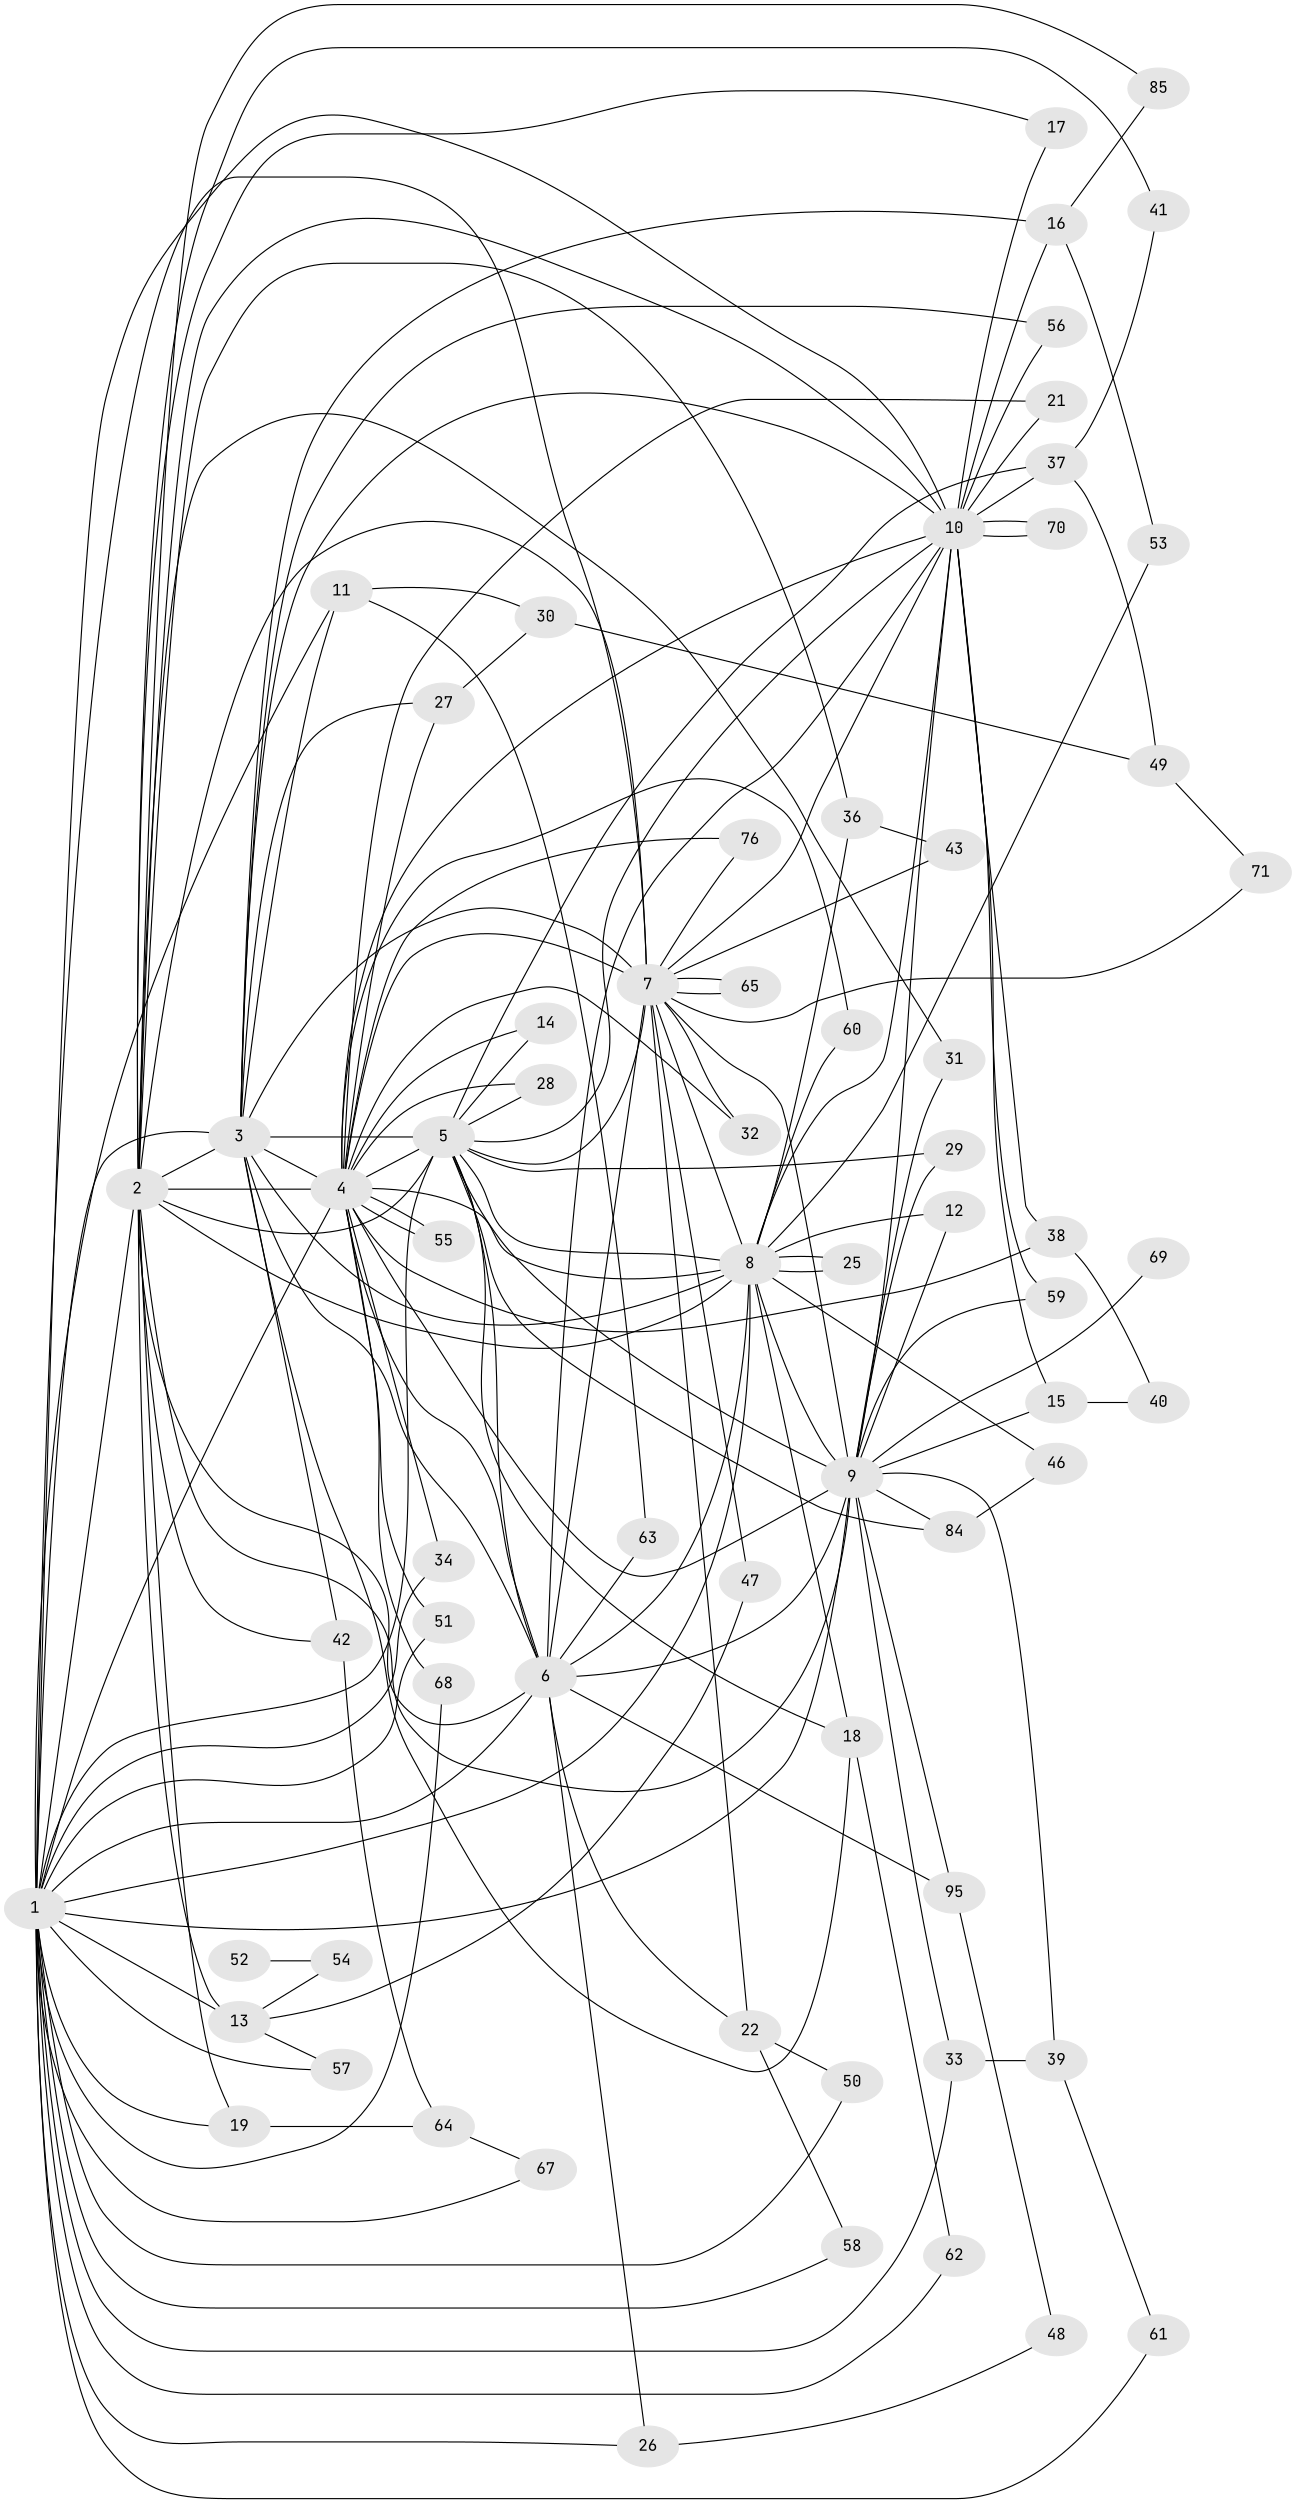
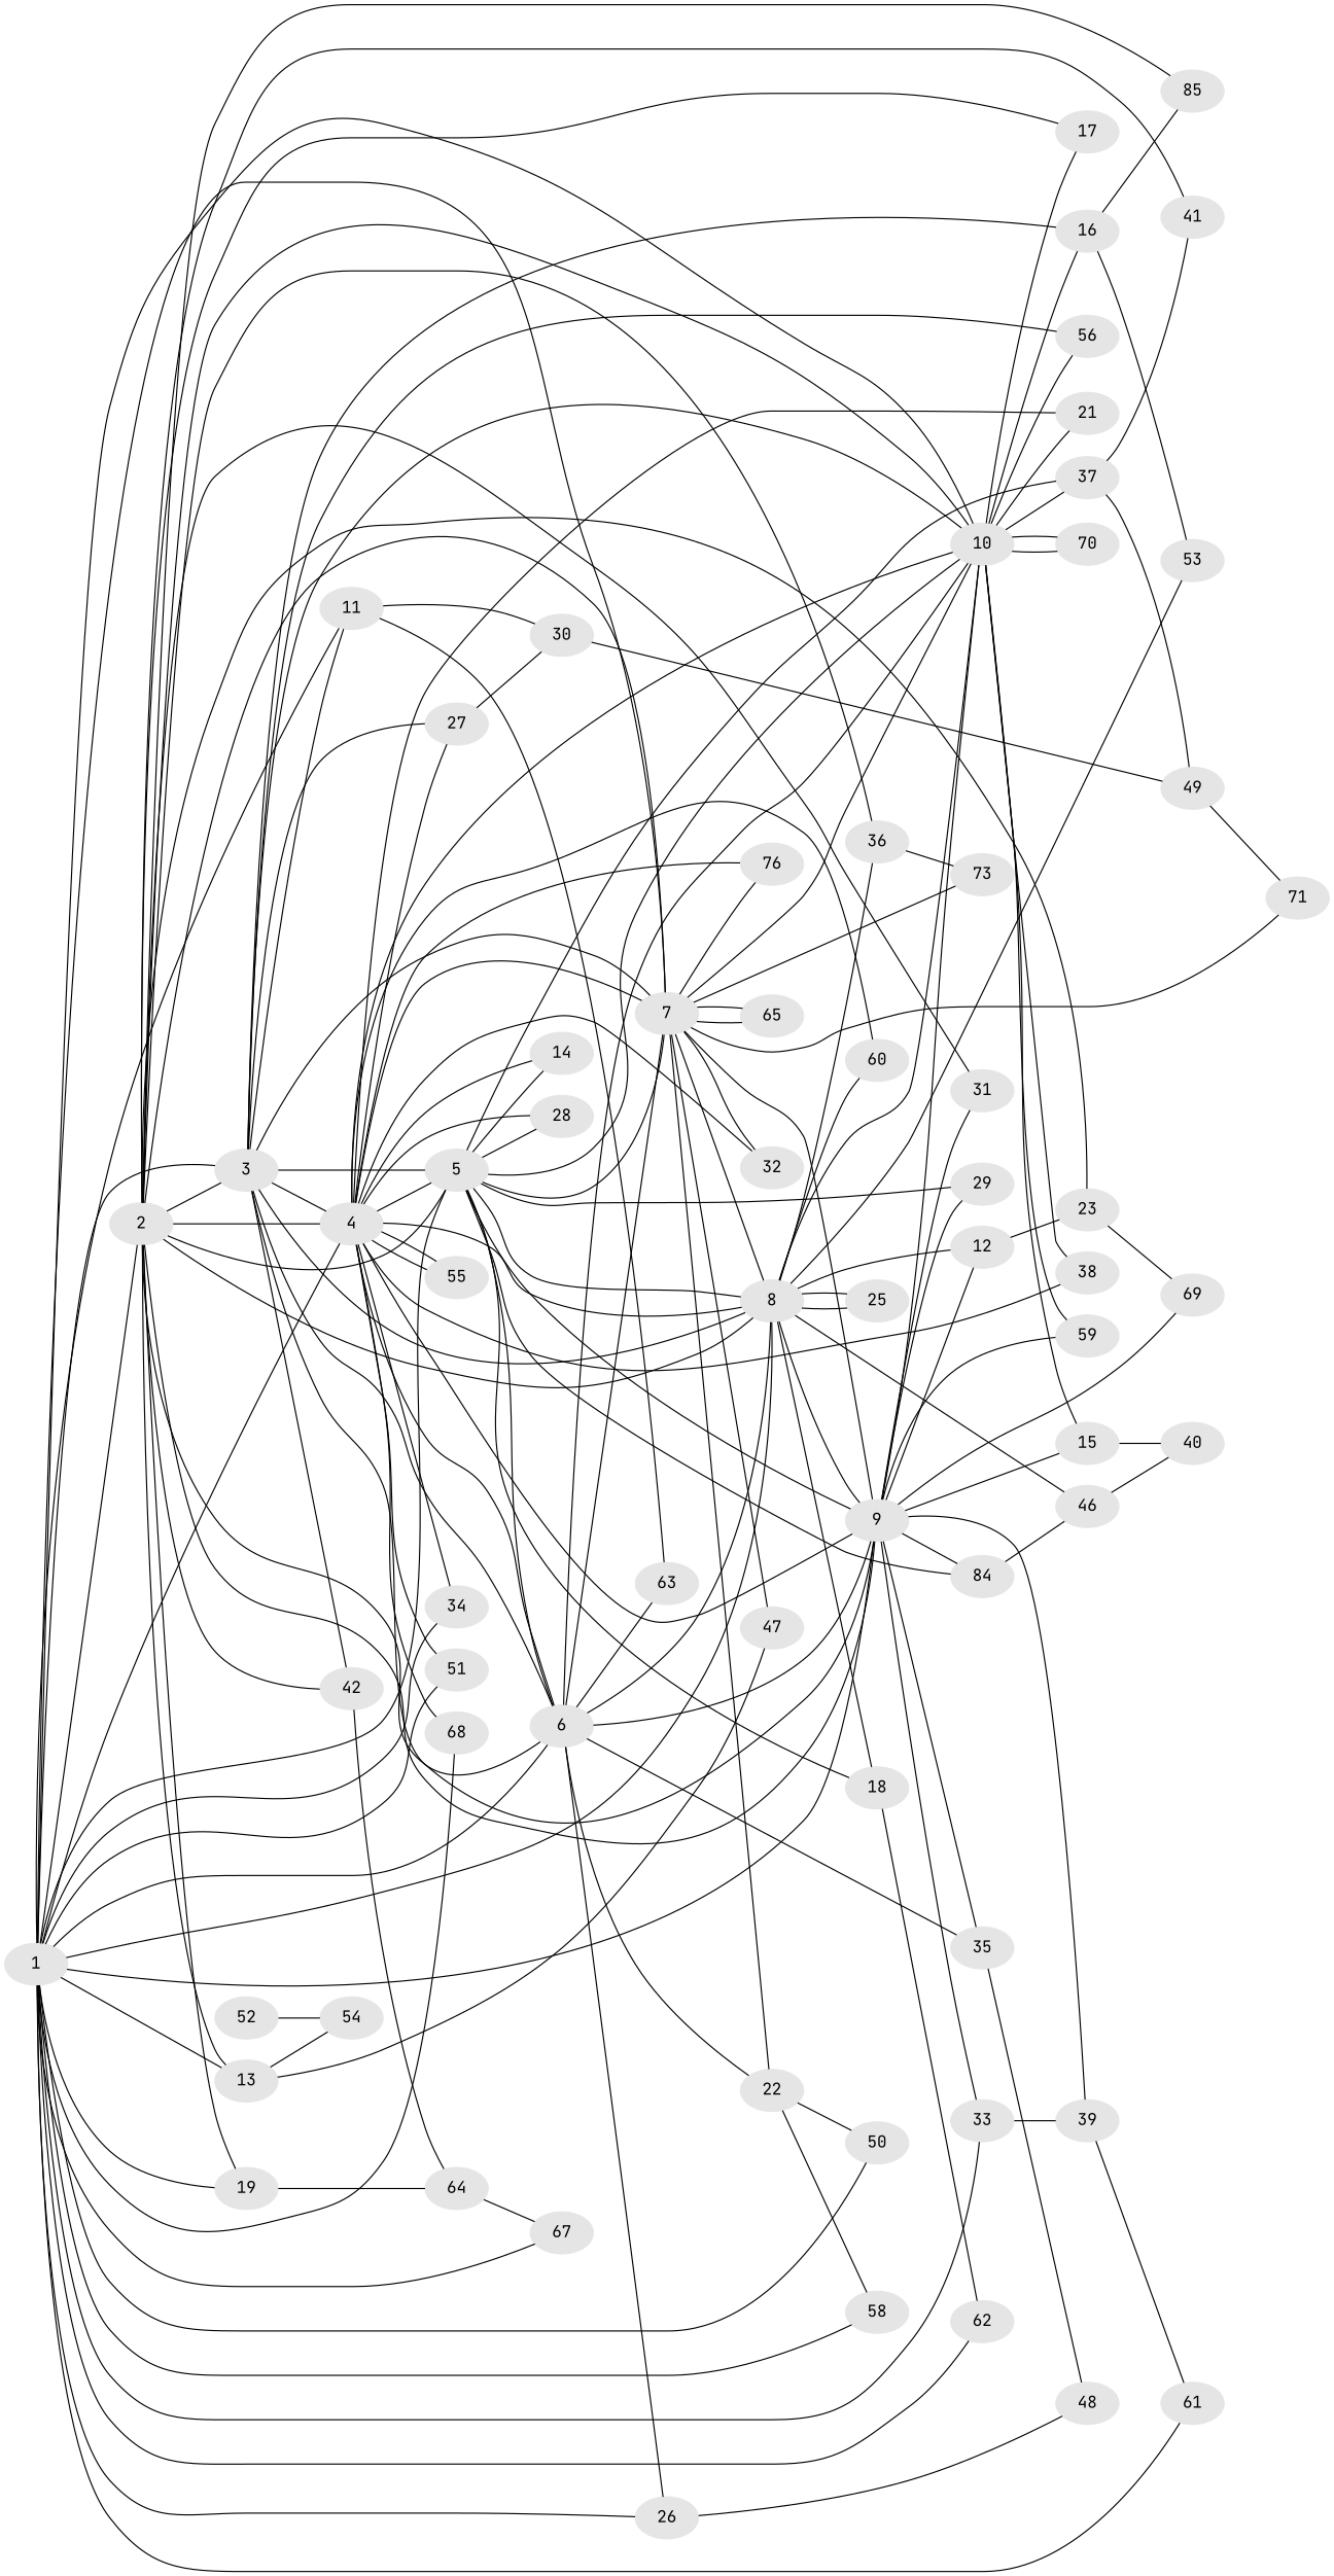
  graph {
    fontname="JetBrains Mono"
    rankdir=LR
    node [color=gray90 fontname="JetBrains Mono" style=filled]
    edge [fontname="JetBrains Mono"]
    1
    2
    3
    4
    5
    6
    7
    8
    9
    10
    11
    13
    19
    26
    33
    34
    50
    51
-   57
    58
    61
    62
    67
    68
    17
+   23
    31
    36
    41
    42
    n31 [label=85]
    16
    27
    56
    14
    21
    28
    32
    38
    55
    60
    n42 [label=76]
    18
    n44 [label=84]
    29
    37
    22
-   35 [label=95]
+   35
    63
-   43
+   43 [label=73]
    47
    65
    71
    12
    25
    46
    53
    15
    39
    59
    69
    70
    30
    54
    64
    48
    40
    49
    52
    1 -- 2
    1 -- 3
    1 -- 4
    1 -- 5
    1 -- 6
    1 -- 7
    1 -- 8
    1 -- 9
    1 -- 10
    1 -- 11
    1 -- 13
    1 -- 19
    1 -- 26
    1 -- 33
    1 -- 34
    1 -- 50
    1 -- 51
-   1 -- 57
    1 -- 58
    1 -- 61
    1 -- 62
    1 -- 67
    1 -- 68
    2 -- 3
    2 -- 4
    2 -- 5
    2 -- 6
    2 -- 7
    2 -- 8
    2 -- 9
    2 -- 10
    2 -- 13
    2 -- 19
    2 -- 17
+   2 -- 23
    2 -- 31
    2 -- 36
    2 -- 41
    2 -- 42
    2 -- n31
    3 -- 4
    3 -- 5
    3 -- 6
    3 -- 7
    3 -- 8
-   3 -- 18
+   3 -- 9
    3 -- 10
    3 -- 11
    3 -- 42
    3 -- 16
    3 -- 27
    3 -- 56
    4 -- 5
    4 -- 6
    4 -- 7
    4 -- 8
    4 -- 9
    4 -- 10
    4 -- 34
    4 -- 51
    4 -- 68
    4 -- 27
    4 -- 14
    4 -- 21
    4 -- 28
    4 -- 32
    4 -- 38
    4 -- 55
    4 -- 55
    4 -- 60
    4 -- n42
    5 -- 6
    5 -- 7
    5 -- 8
    5 -- 9
    5 -- 10
    5 -- 14
    5 -- 28
    5 -- 18
    5 -- n44
    5 -- 29
    5 -- 37
    6 -- 7
    6 -- 8
    6 -- 9
    6 -- 10
    6 -- 26
    6 -- 22
    6 -- 35
    6 -- 63
    7 -- 8
    7 -- 9
    7 -- 10
    7 -- 32
    7 -- n42
    7 -- 22
    7 -- 43
    7 -- 47
    7 -- 65
    7 -- 65
    7 -- 71
    8 -- 9
    8 -- 10
    8 -- 36
    8 -- 60
    8 -- 18
    8 -- 12
    8 -- 25
    8 -- 25
    8 -- 46
    8 -- 53
    9 -- 10
    9 -- 33
    9 -- 31
    9 -- n44
    9 -- 29
    9 -- 35
    9 -- 12
    9 -- 15
    9 -- 39
    9 -- 59
    9 -- 69
    10 -- 17
    10 -- 16
    10 -- 56
    10 -- 21
    10 -- 38
    10 -- 37
    10 -- 15
    10 -- 59
    10 -- 70
    10 -- 70
    11 -- 63
    11 -- 30
-   13 -- 57
    13 -- 47
    13 -- 54
    19 -- 64
    26 -- 48
    33 -- 39
+   23 -- 69
    36 -- 43
    42 -- 64
    16 -- n31
    16 -- 53
    27 -- 30
-   38 -- 40
+   46 -- 40
    18 -- 62
    n44 -- 46
    37 -- 41
    37 -- 49
    22 -- 50
    22 -- 58
    35 -- 48
+   12 -- 23
    15 -- 40
    39 -- 61
    30 -- 49
    64 -- 67
    49 -- 71
    52 -- 54
  }
